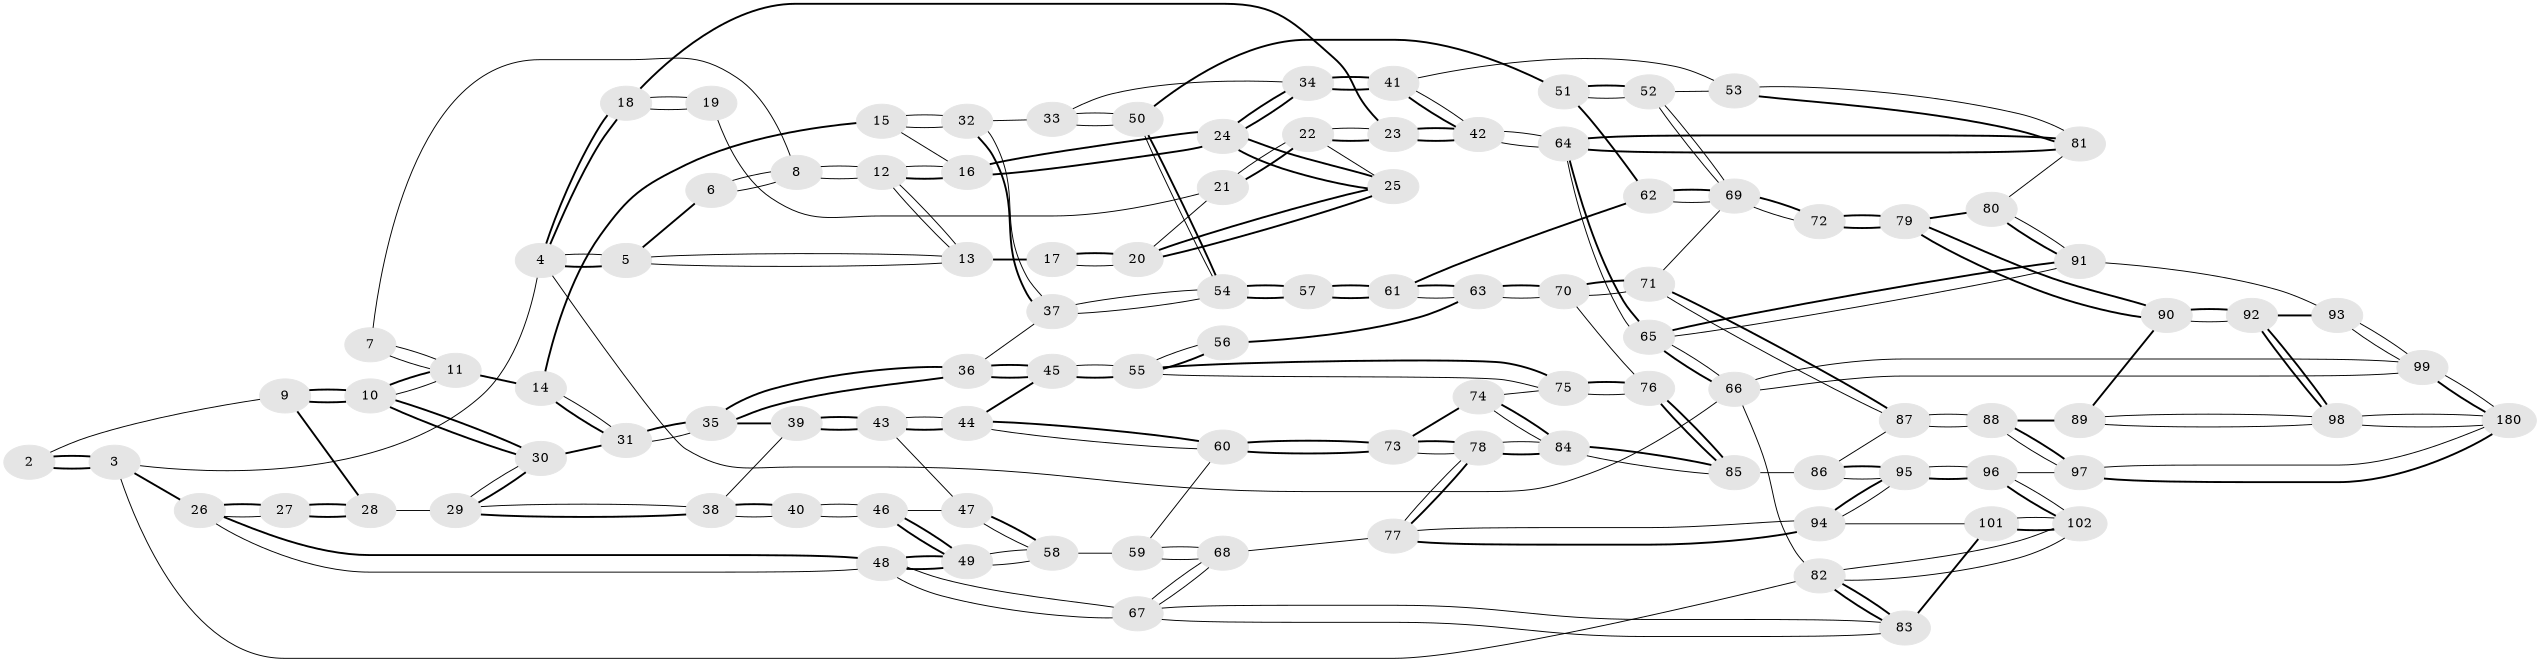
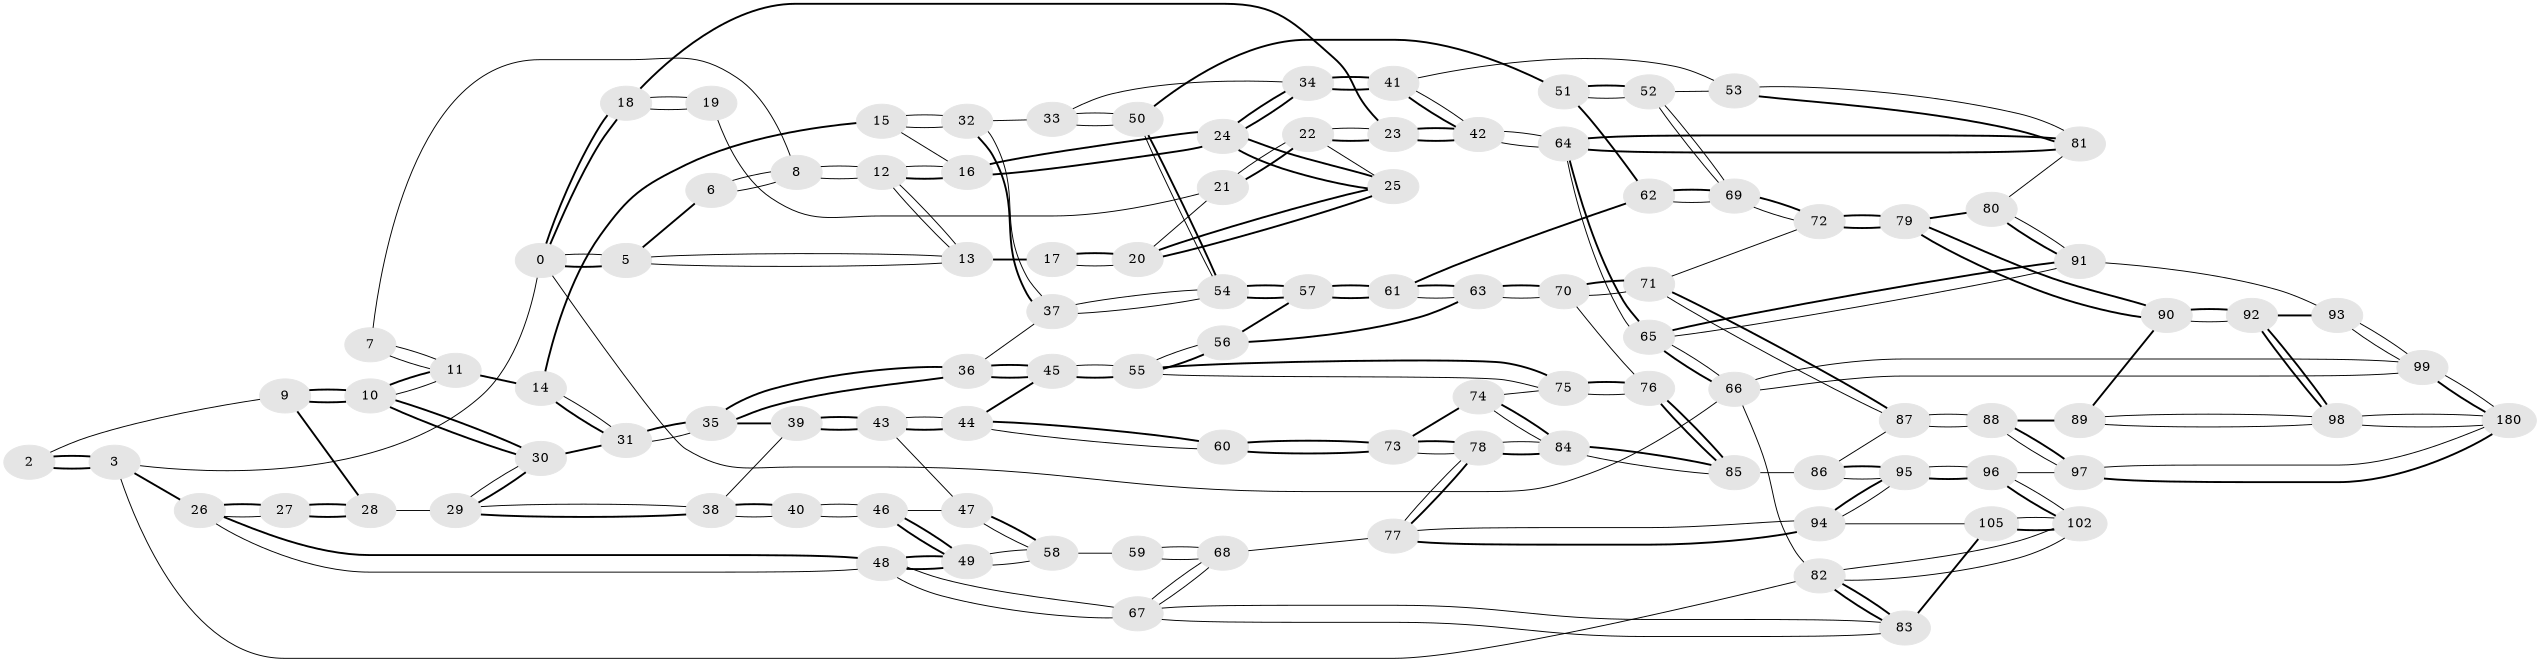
  graph {
    rankdir=LR
    node [color=gray90 style=filled]
    edge [style=solid]
    2
    3
    9
    7
    8
    11
-   4
+   4 [label=0]
    26
    82
    10
    28
    5
    18
    66
    27
    48
    83
    102
    6
    13
    19
    23
    99
    17
    12
    14
    16
    30
    29
    31
    15
    24
    20
    32
    35
    33
    37
    25
    34
    21
    42
    22
    64
    41
    49
    67
    40
    46
    38
    39
    36
    50
    54
    51
    53
    45
    43
    55
    57
    44
    47
    81
    65
    60
    58
    73
    56
    75
    59
    68
    52
    62
    69
    72
    61
    63
    76
    70
    77
    74
    78
    71
    91
    93
    n85 [label=180]
-   101
+   101 [label=105]
    94
    79
    87
    85
    88
    80
    90
    84
    86
    95
    92
    96
    89
    97
    98
    2 -- 3 [style=bold]
    2 -- 3 [style=bold]
    2 -- 9
    3 -- 4
    3 -- 26 [style=bold]
    3 -- 82
    9 -- 10 [style=bold]
    9 -- 10 [style=bold]
    9 -- 28 [style=bold]
    7 -- 8
    7 -- 11
    7 -- 11
    8 -- 12
    8 -- 12
    11 -- 14 [style=bold]
    4 -- 5 [style=bold]
    4 -- 5
    4 -- 18 [style=bold]
    4 -- 18 [style=bold]
    4 -- 66
    26 -- 27
    26 -- 27 [style=bold]
    26 -- 48
    26 -- 48 [style=bold]
    82 -- 83 [style=bold]
    82 -- 83 [style=bold]
    82 -- 102
    82 -- 102
    10 -- 11
    10 -- 11 [style=bold]
    10 -- 30 [style=bold]
    10 -- 30 [style=bold]
    28 -- 29
    5 -- 6 [style=bold]
    5 -- 13
    5 -- 13
    18 -- 19
    18 -- 19
    18 -- 23 [style=bold]
    66 -- 82
    66 -- 99
    66 -- 99
    27 -- 28 [style=bold]
    27 -- 28 [style=bold]
    48 -- 49 [style=bold]
    48 -- 49 [style=bold]
    48 -- 67
    48 -- 67
    83 -- 101 [style=bold]
    6 -- 8
    6 -- 8
    13 -- 17 [style=bold]
    19 -- 21
    23 -- 42 [style=bold]
    23 -- 42 [style=bold]
    99 -- n85 [style=bold]
    99 -- n85
    17 -- 20
    17 -- 20 [style=bold]
    12 -- 13
    12 -- 13
    12 -- 16 [style=bold]
    12 -- 16
    14 -- 31 [style=bold]
    14 -- 31
    14 -- 15 [style=bold]
    16 -- 24 [style=bold]
    16 -- 24 [style=bold]
    30 -- 31 [style=bold]
    29 -- 30 [style=bold]
    29 -- 30
    29 -- 38 [style=bold]
    29 -- 38
    31 -- 35
    31 -- 35 [style=bold]
    15 -- 16
    15 -- 32
    15 -- 32
    24 -- 25 [style=bold]
    24 -- 25 [style=bold]
    24 -- 34 [style=bold]
    24 -- 34 [style=bold]
    20 -- 25 [style=bold]
    20 -- 25 [style=bold]
    20 -- 21
    32 -- 33
    32 -- 37 [style=bold]
    32 -- 37
    35 -- 39 [style=bold]
    35 -- 36 [style=bold]
    35 -- 36 [style=bold]
    33 -- 34
    33 -- 50
    33 -- 50
    37 -- 54
    37 -- 54
    34 -- 41 [style=bold]
    34 -- 41 [style=bold]
    21 -- 22 [style=bold]
    21 -- 22
    42 -- 64
    42 -- 64
    22 -- 23 [style=bold]
    22 -- 23
    22 -- 25
    64 -- 81 [style=bold]
    64 -- 81 [style=bold]
    64 -- 65
    64 -- 65 [style=bold]
    41 -- 42 [style=bold]
    41 -- 42
    41 -- 53
    49 -- 58
    49 -- 58
    67 -- 83
    67 -- 83
    67 -- 68
    67 -- 68
    40 -- 46
    40 -- 46
    46 -- 49 [style=bold]
    46 -- 49 [style=bold]
    46 -- 47
    38 -- 40
    38 -- 40 [style=bold]
    38 -- 39
    39 -- 43 [style=bold]
    39 -- 43 [style=bold]
    36 -- 37
    36 -- 45 [style=bold]
    36 -- 45 [style=bold]
    50 -- 54
    50 -- 54 [style=bold]
    50 -- 51 [style=bold]
    54 -- 57 [style=bold]
    54 -- 57 [style=bold]
    51 -- 52
    51 -- 52 [style=bold]
    51 -- 62 [style=bold]
    53 -- 81 [style=bold]
    53 -- 81
    45 -- 55 [style=bold]
    45 -- 55
    43 -- 44 [style=bold]
    43 -- 44
    43 -- 47
    55 -- 56 [style=bold]
    55 -- 56
    55 -- 75
    55 -- 75 [style=bold]
    57 -- 61 [style=bold]
    57 -- 61 [style=bold]
    44 -- 45 [style=bold]
    44 -- 60
    44 -- 60 [style=bold]
    47 -- 58
    47 -- 58 [style=bold]
    65 -- 66 [style=bold]
    65 -- 66
    65 -- 91
    65 -- 91 [style=bold]
    60 -- 73 [style=bold]
    60 -- 73 [style=bold]
    58 -- 59
    73 -- 74 [style=bold]
    73 -- 78
    73 -- 78 [style=bold]
+   56 -- 57 [style=bold]
    56 -- 63 [style=bold]
    75 -- 76
    75 -- 76 [style=bold]
-   59 -- 60
    59 -- 68
    59 -- 68
    68 -- 77
    52 -- 53
    52 -- 69
    52 -- 69
    62 -- 69
    62 -- 69 [style=bold]
    69 -- 72
    69 -- 72 [style=bold]
    72 -- 79 [style=bold]
    72 -- 79 [style=bold]
    61 -- 62 [style=bold]
    61 -- 63
    61 -- 63 [style=bold]
    63 -- 70
    63 -- 70 [style=bold]
    76 -- 85 [style=bold]
    76 -- 85 [style=bold]
    70 -- 76
    70 -- 71
    70 -- 71 [style=bold]
    77 -- 78 [style=bold]
    77 -- 78
    77 -- 94 [style=bold]
    77 -- 94
    74 -- 75
    74 -- 84
    74 -- 84 [style=bold]
    78 -- 84 [style=bold]
    78 -- 84
-   71 -- 69
+   71 -- 72
    71 -- 87
    71 -- 87 [style=bold]
    91 -- 93
    93 -- 99
    93 -- 99
    101 -- 102 [style=bold]
    101 -- 102
    94 -- 101
    94 -- 95
    94 -- 95 [style=bold]
    79 -- 80 [style=bold]
    79 -- 90 [style=bold]
    79 -- 90 [style=bold]
    87 -- 88
    87 -- 88
    85 -- 86
    88 -- 89 [style=bold]
    88 -- 97
    88 -- 97 [style=bold]
    80 -- 81
    80 -- 91 [style=bold]
    80 -- 91
    90 -- 92
    90 -- 92 [style=bold]
    84 -- 85
    84 -- 85 [style=bold]
    86 -- 87
    86 -- 95
    86 -- 95 [style=bold]
    95 -- 96 [style=bold]
    95 -- 96
    92 -- 93 [style=bold]
    92 -- 98 [style=bold]
    92 -- 98 [style=bold]
    96 -- 102 [style=bold]
    96 -- 102
    96 -- 97
    89 -- 90 [style=bold]
    89 -- 98
    89 -- 98
    97 -- n85 [style=bold]
    97 -- n85
    98 -- n85
    98 -- n85
  }
